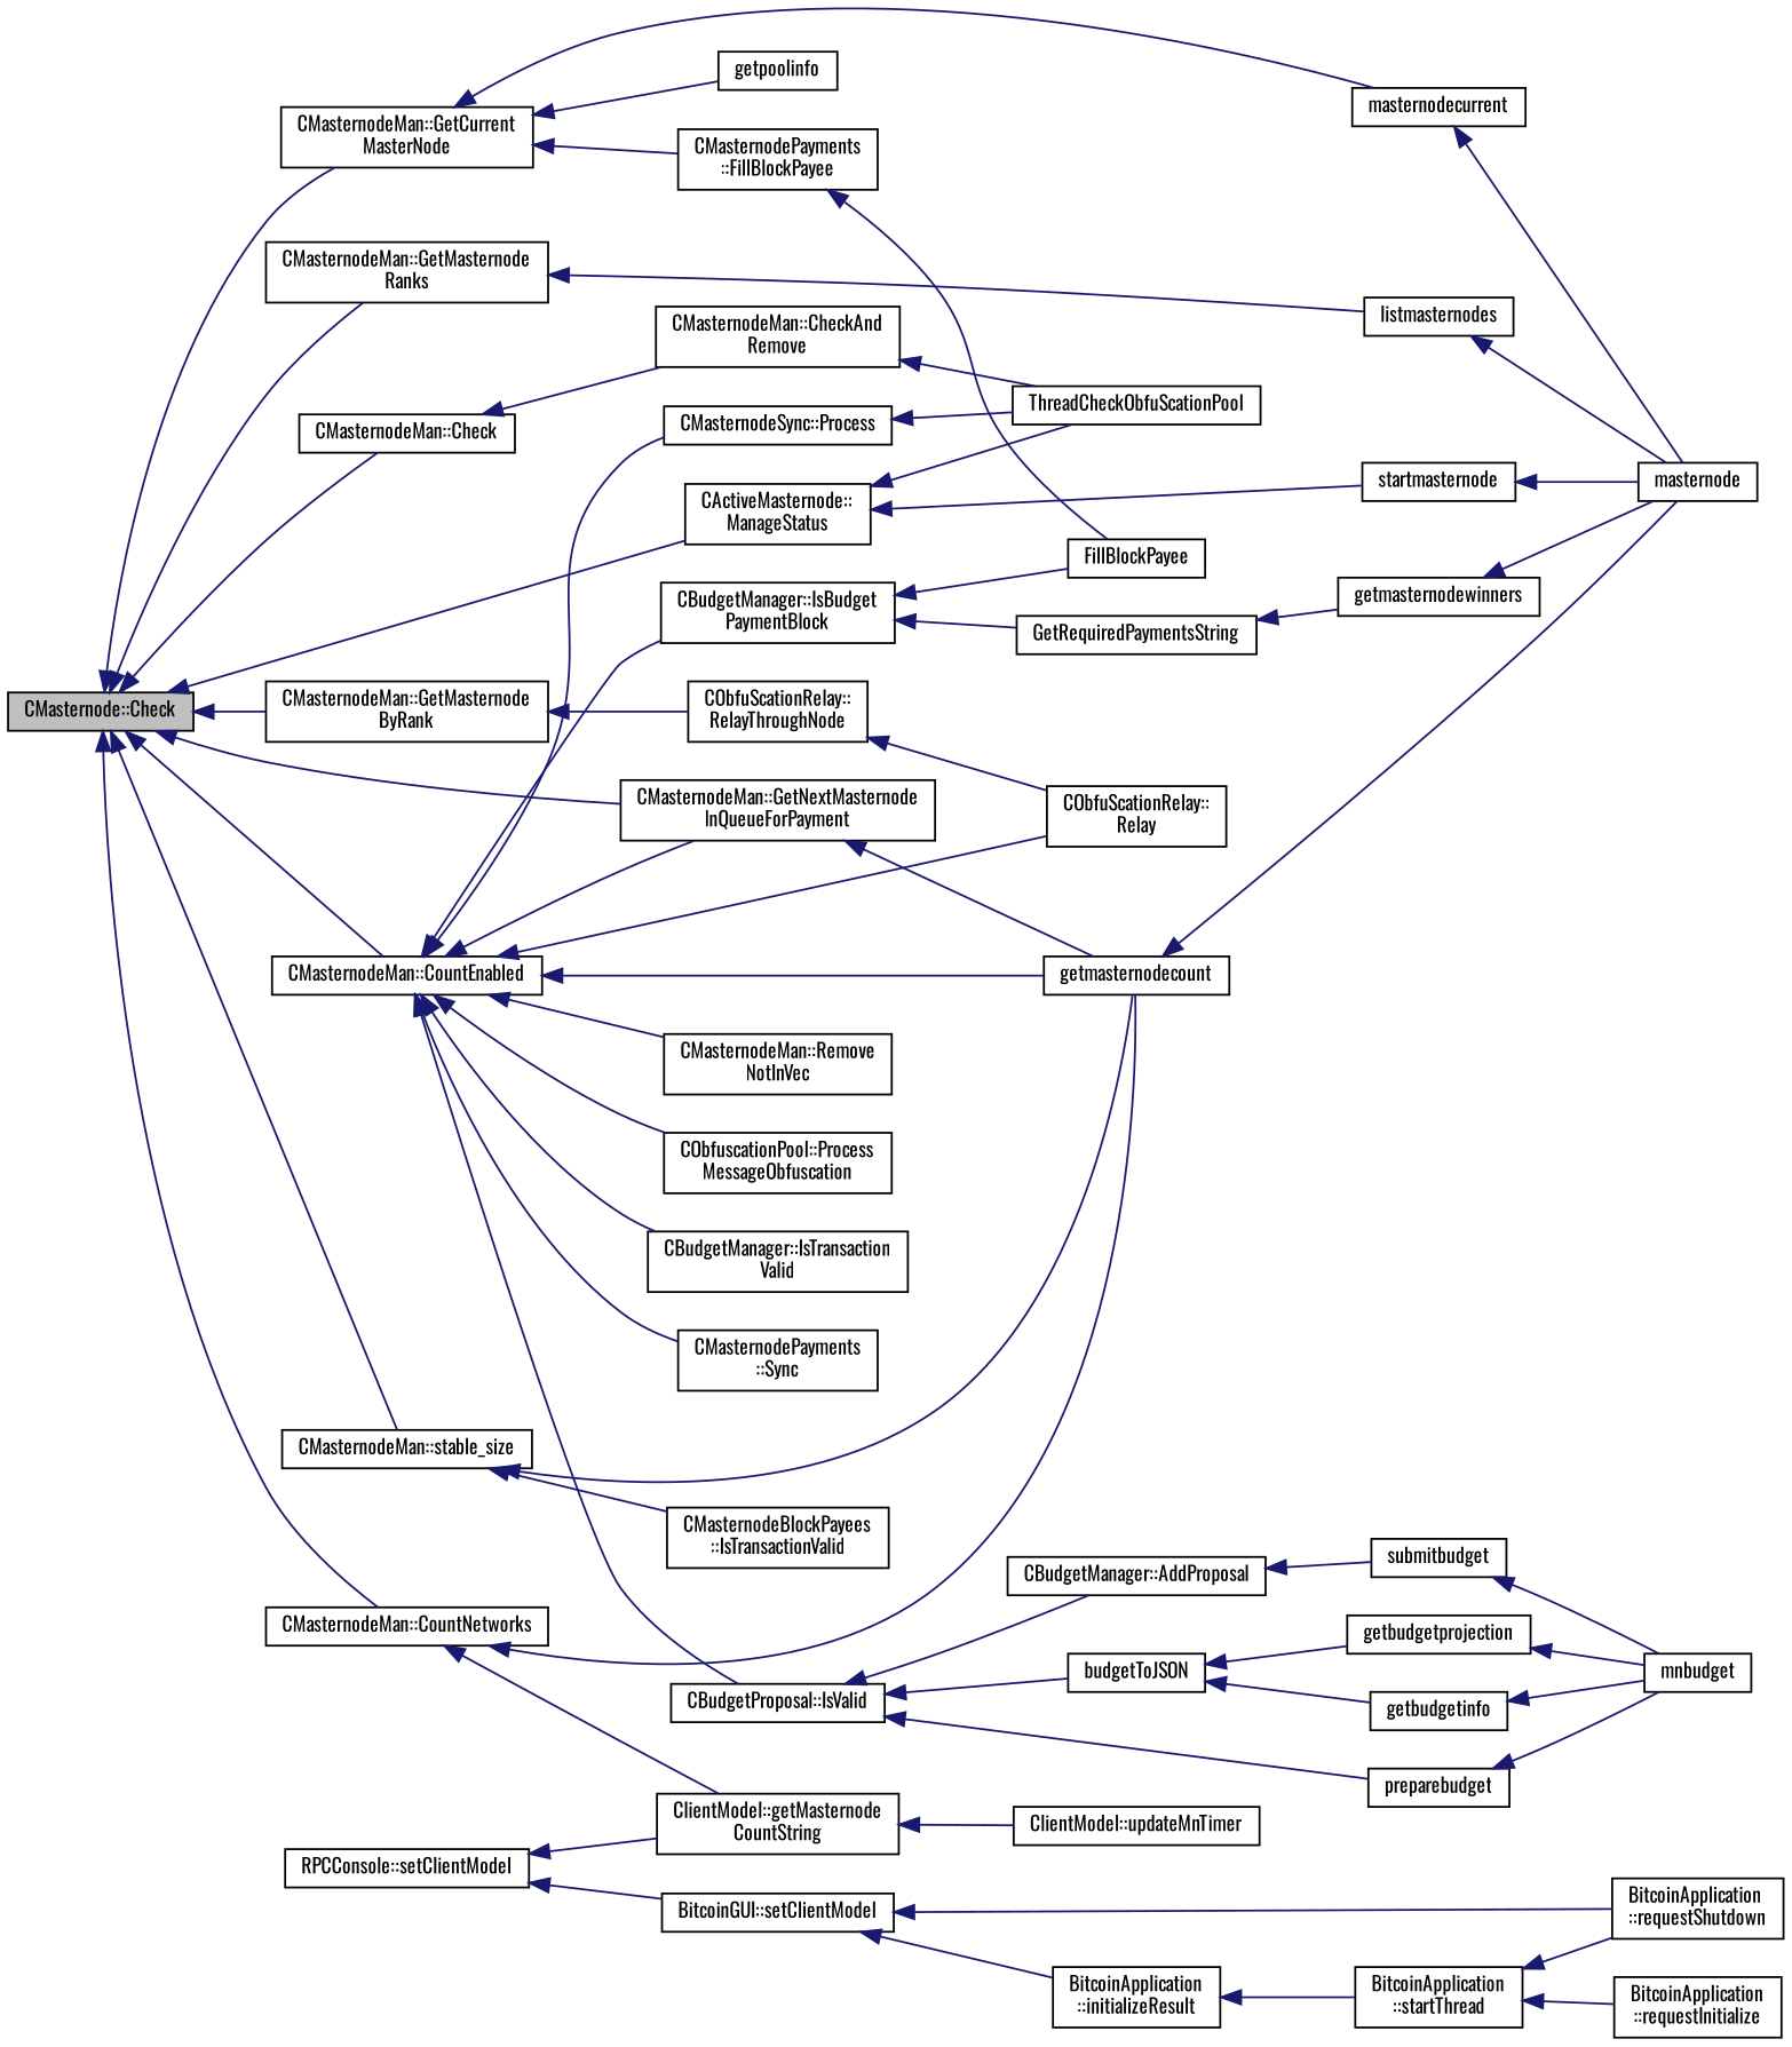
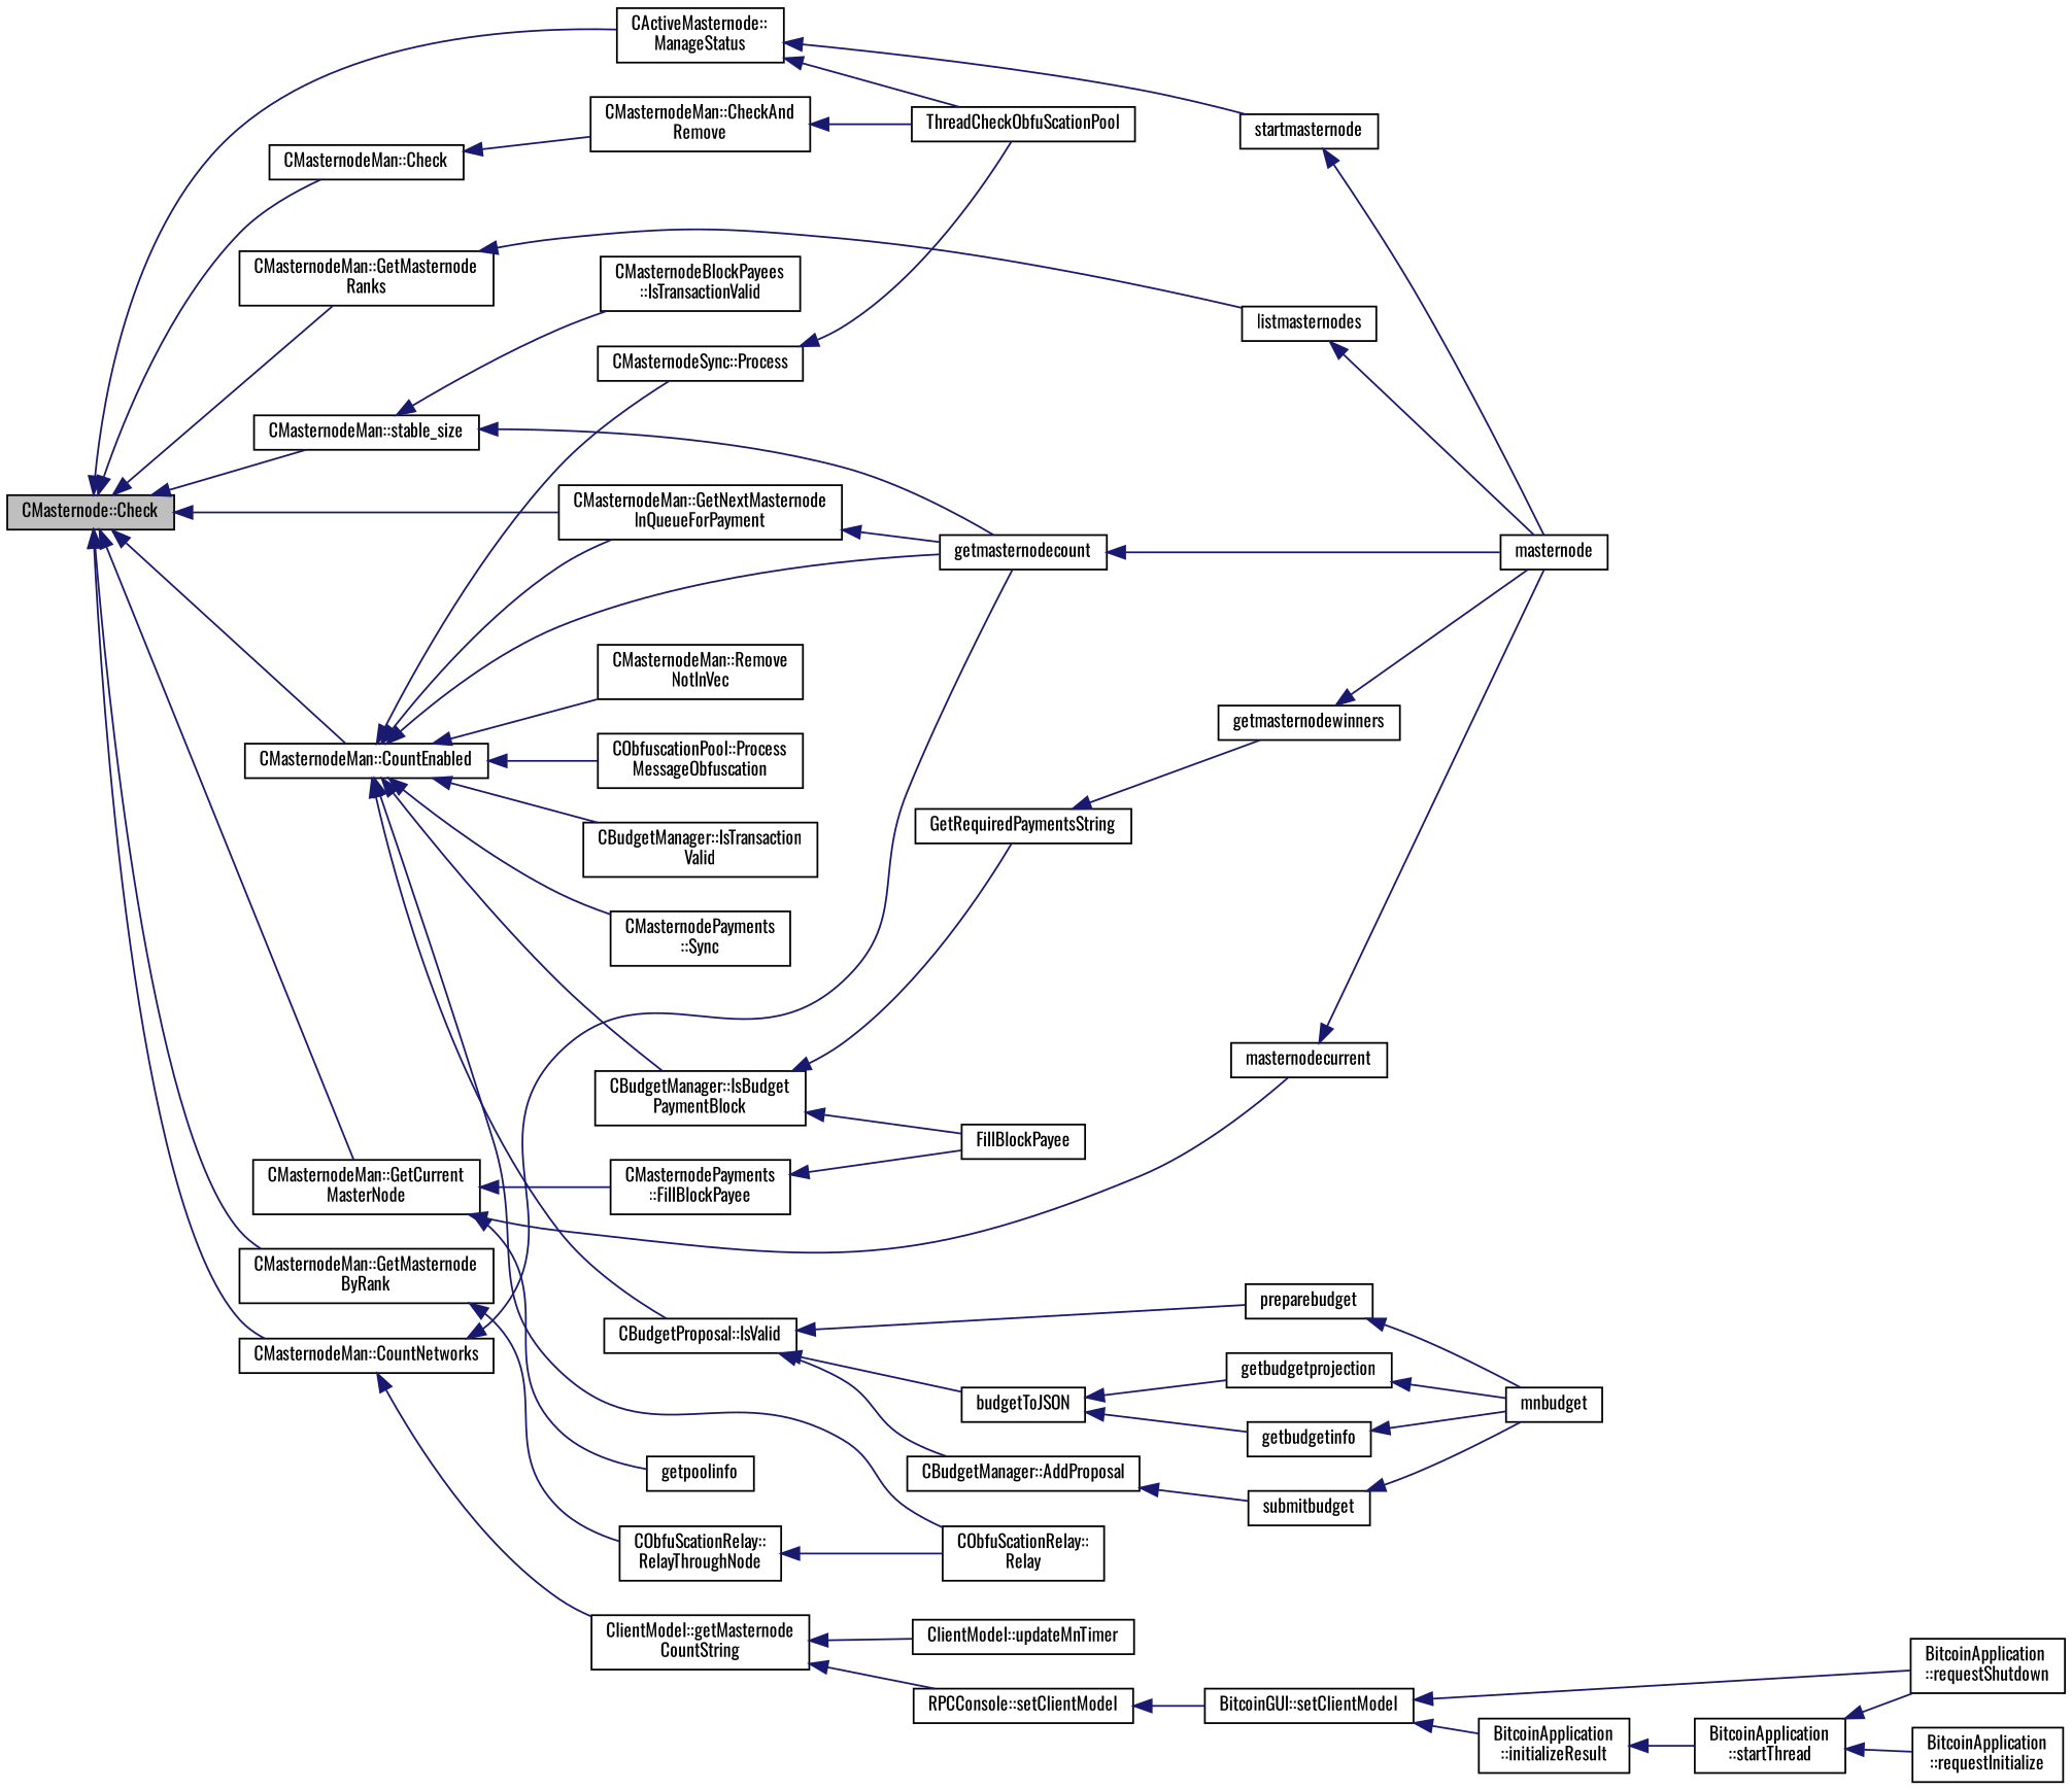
  digraph {
    fontname=Oswald
    rankdir=LR
    node [color=black fillcolor=white fontname=Oswald fontsize=10 shape=record style=filled]
    edge [color=midnightblue dir=back fontname=Oswald fontsize=10 labelfontname=Helvetica labelfontsize=10 style=solid]
    n1 [fillcolor=grey75 fontcolor=black height=0.2 label="CMasternode::Check" width=0.4]
    n2 [height=0.2 label="CActiveMasternode::\lManageStatus" width=0.4]
    n3 [height=0.2 label="CMasternodeMan::Check" width=0.4]
    n4 [height=0.2 label="CMasternodeMan::stable_size" width=0.4]
    n5 [height=0.2 label="CMasternodeMan::CountEnabled" width=0.4]
    n6 [height=0.2 label="CMasternodeMan::GetNextMasternode\lInQueueForPayment" width=0.4]
    n7 [height=0.2 label="CMasternodeMan::CountNetworks" width=0.4]
    n8 [height=0.2 label="CMasternodeMan::GetCurrent\lMasterNode" width=0.4]
    n9 [height=0.2 label="CMasternodeMan::GetMasternode\lRanks" width=0.4]
    n10 [height=0.2 label="CMasternodeMan::GetMasternode\lByRank" width=0.4]
    n11 [height=0.2 label=ThreadCheckObfuScationPool width=0.4]
    n12 [height=0.2 label=startmasternode width=0.4]
    n13 [height=0.2 label="CMasternodeMan::CheckAnd\lRemove" width=0.4]
    n14 [height=0.2 label="CMasternodeBlockPayees\l::IsTransactionValid" width=0.4]
    n15 [height=0.2 label=getmasternodecount width=0.4]
    n16 [height=0.2 label="CBudgetManager::IsBudget\lPaymentBlock" width=0.4]
    n17 [height=0.2 label="CBudgetManager::IsTransaction\lValid" width=0.4]
    n18 [height=0.2 label="CBudgetProposal::IsValid" width=0.4]
    n19 [height=0.2 label="CMasternodePayments\l::Sync" width=0.4]
    n20 [height=0.2 label="CMasternodeSync::Process" width=0.4]
    n21 [height=0.2 label="CMasternodeMan::Remove\lNotInVec" width=0.4]
    n22 [height=0.2 label="CObfuScationRelay::\lRelay" width=0.4]
    n23 [height=0.2 label="CObfuscationPool::Process\lMessageObfuscation" width=0.4]
    n24 [height=0.2 label="ClientModel::getMasternode\lCountString" width=0.4]
    n25 [height=0.2 label="CMasternodePayments\l::FillBlockPayee" width=0.4]
    n26 [height=0.2 label=getpoolinfo width=0.4]
    n27 [height=0.2 label=masternodecurrent width=0.4]
    n28 [height=0.2 label=listmasternodes width=0.4]
    n29 [height=0.2 label="CObfuScationRelay::\lRelayThroughNode" width=0.4]
    n30 [height=0.2 label=masternode width=0.4]
    n31 [height=0.2 label=FillBlockPayee width=0.4]
    n32 [height=0.2 label=GetRequiredPaymentsString width=0.4]
    n33 [height=0.2 label="CBudgetManager::AddProposal" width=0.4]
    n34 [height=0.2 label=budgetToJSON width=0.4]
    n35 [height=0.2 label=preparebudget width=0.4]
    n36 [height=0.2 label=getmasternodewinners width=0.4]
    n37 [height=0.2 label=submitbudget width=0.4]
    n38 [height=0.2 label=getbudgetprojection width=0.4]
    n39 [height=0.2 label=getbudgetinfo width=0.4]
    n40 [height=0.2 label=mnbudget width=0.4]
    n41 [height=0.2 label="ClientModel::updateMnTimer" width=0.4]
    n42 [height=0.2 label="RPCConsole::setClientModel" width=0.4]
    n43 [height=0.2 label="BitcoinGUI::setClientModel" width=0.4]
    n44 [height=0.2 label="BitcoinApplication\l::requestShutdown" width=0.4]
    n45 [height=0.2 label="BitcoinApplication\l::initializeResult" width=0.4]
    n46 [height=0.2 label="BitcoinApplication\l::startThread" width=0.4]
    n47 [height=0.2 label="BitcoinApplication\l::requestInitialize" width=0.4]
    n1 -> n2
    n1 -> n3
    n1 -> n4
    n1 -> n5
    n1 -> n6
    n1 -> n7
    n1 -> n8
    n1 -> n9
    n1 -> n10
    n2 -> n11
    n2 -> n12
    n3 -> n13
    n4 -> n14
    n4 -> n15
    n5 -> n6
    n5 -> n15
    n5 -> n16
    n5 -> n17
    n5 -> n18
    n5 -> n19
    n5 -> n20
    n5 -> n21
    n5 -> n22
    n5 -> n23
    n6 -> n15
    n7 -> n15
    n7 -> n24
    n8 -> n25
    n8 -> n26
    n8 -> n27
    n9 -> n28
    n10 -> n29
    n12 -> n30
    n13 -> n11
    n15 -> n30
    n16 -> n31
    n16 -> n32
    n18 -> n33
    n18 -> n34
    n18 -> n35
    n20 -> n11
    n24 -> n41
-   n42 -> n24
+   n24 -> n42
    n25 -> n31
    n27 -> n30
    n28 -> n30
    n29 -> n22
    n32 -> n36
    n33 -> n37
    n34 -> n38
    n34 -> n39
    n35 -> n40
    n36 -> n30
    n37 -> n40
    n38 -> n40
    n39 -> n40
    n42 -> n43
    n43 -> n44
    n43 -> n45
    n45 -> n46
    n46 -> n44
    n46 -> n47
  }
